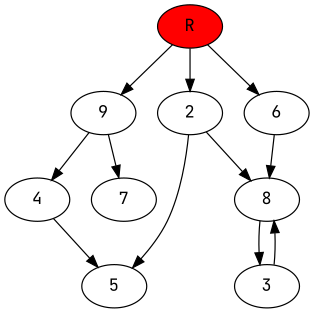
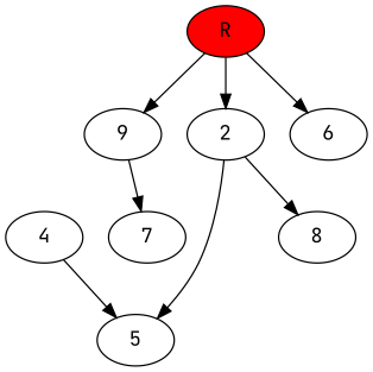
  digraph {
    fontname="JetBrains Mono"
    node [fontname="JetBrains Mono"]
    edge [fontname="JetBrains Mono"]
    n1 [label=9]
    4
    7
    5
    2
    8
-   3
    6
    R [fillcolor="#ff0000" style=filled]
-   n1 -> 4
    n1 -> 7
    4 -> 5
    2 -> 5
    2 -> 8
-   8 -> 3
-   3 -> 8
-   6 -> 8
    R -> n1
    R -> 2
    R -> 6
  }
